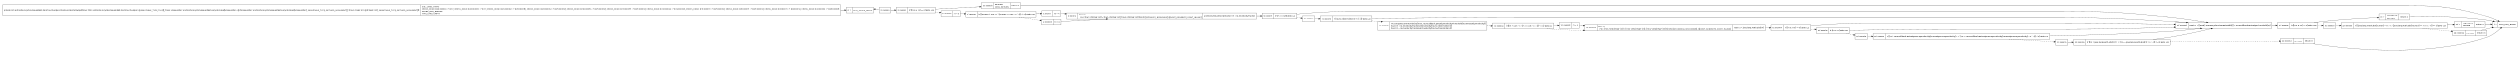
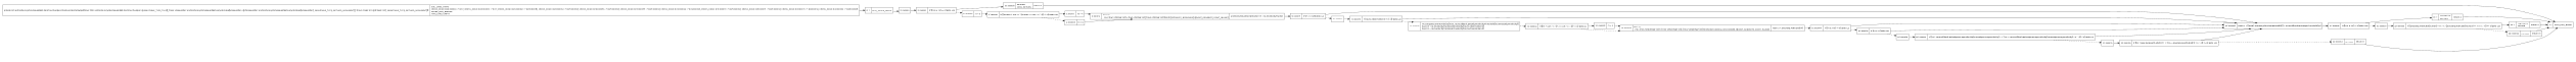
  digraph {
    fontname="Fira Sans"
    rankdir=LR
    node [fontname="Fira Sans" shape=record]
    edge [fontname="Fira Sans"]
    n1 [label="{0\:\ ?|MTH_ENTER_BLOCK\l}"]
    n2 [label="{2\:\ 0x0000}"]
    n3 [label="{3\:\ 0x0002|if ((r10 & 12) == 0) goto L30\l}"]
    n4 [label="{4\:\ 0x0004|r1 = 8\l}"]
    n5 [label="{29\:\ 0x007b|RETURN\lORIG_RETURN\l|return 0\l}"]
    n6 [label="{5\:\ 0x000c|if ((r8.mDx \> 0.0f ? 1 : (r8.mDx == 0.0f ? 0 : \-1)) \<= 0) goto L29\l}"]
    n7 [label="{1\:\ ?|MTH_EXIT_BLOCK\l}"]
    n8 [label="{6\:\ 0x000e|r0 = 8\l}"]
    n9 [label="{7\:\ 0x0011|r0 = 4\l}"]
    n10 [label="{8\:\ 0x0012|PHI: r0 \l  PHI: (r0v5 'dirFlag' int) = (r0v4 'dirFlag' int), (r0v8 'dirFlag' int) binds: [B:7:0x0011, B:6:0x000e] A[DONT_GENERATE, DONT_INLINE]\l|android.view.VelocityTracker r4 = r8.mVelocityTracker\l}"]
    n11 [label="{9\:\ 0x0014|if (r4 == null) goto L22\l}"]
    n12 [label="{10\:\ 0x0016}"]
    n13 [label="{24\:\ 0x005d|float r1 = ((float) r8.mRecyclerView.getWidth()) * r8.mCallback.getSwipeThreshold(r9)\l}"]
    n14 [label="{11\:\ 0x0019|if (r8.mActivePointerId \<= (\-1)) goto L22\l}"]
    n15 [label="{25\:\ 0x006e|if ((r10 & r0) == 0) goto L28\l}"]
    n16 [label="{12\:\ 0x001b|r4.computeCurrentVelocity(1000, r8.mCallback.getSwipeVelocityThreshold(r8.mMaxSwipeVelocity))\lfloat r4 = r8.mVelocityTracker.getXVelocity(r8.mActivePointerId)\lfloat r5 = r8.mVelocityTracker.getYVelocity(r8.mActivePointerId)\l}"]
    n17 [label="{13\:\ 0x003a|if ((r4 \> 0.0f ? 1 : (r4 == 0.0f ? 0 : \-1)) \<= 0) goto L12\l}"]
    n18 [label="{15\:\ 0x003d|r1 = 4\l}"]
    n19 [label="{16\:\ 0x003e|PHI: r1 \l  PHI: (r1v5 'velDirFlag' int) = (r1v0 'velDirFlag' int), (r1v6 'velDirFlag' int) binds: [B:13:0x003a, B:15:0x003d] A[DONT_GENERATE, DONT_INLINE]\l|float r2 = java.lang.Math.abs(r4)\l}"]
    n20 [label="{17\:\ 0x0044|if ((r1 & r10) == 0) goto L22\l}"]
    n21 [label="{18\:\ 0x0046|if (r0 != r1) goto L22\l}"]
    n22 [label="{19\:\ 0x0048}"]
    n23 [label="{20\:\ 0x0052|if ((r2 \> r8.mCallback.getSwipeEscapeVelocity(r8.mSwipeEscapeVelocity) ? 1 : (r2 == r8.mCallback.getSwipeEscapeVelocity(r8.mSwipeEscapeVelocity) ? 0 : \-1)) \< 0) goto L22\l}"]
    n24 [label="{21\:\ 0x0054}"]
    n25 [label="{22\:\ 0x005a|if ((r2 \> java.lang.Math.abs(r5) ? 1 : (r2 == java.lang.Math.abs(r5) ? 0 : \-1)) \<= 0) goto L22\l}"]
    n26 [label="{23\:\ 0x005c|RETURN\l|return r1\l}"]
    n27 [label="{26\:\ 0x0070}"]
    n28 [label="{31\:\ ?|SYNTHETIC\lRETURN\l|return 0\l}"]
    n29 [label="{27\:\ 0x0078|if ((java.lang.Math.abs(r8.mDx) \> r1 ? 1 : (java.lang.Math.abs(r8.mDx) == r1 ? 0 : \-1)) \<= 0) goto L27\l}"]
    n30 [label="{28\:\ 0x007a|RETURN\l|return r0\l}"]
    n31 [label="{32\:\ ?|SYNTHETIC\lRETURN\l|return 0\l}"]
    n32 [label="{private int androidx.recyclerview.widget.ItemTouchHelper.checkHorizontalSwipe((r8v0 'this' androidx.recyclerview.widget.ItemTouchHelper A[IMMUTABLE_TYPE, THIS]), (r9v0 'viewHolder' androidx.recyclerview.widget.RecyclerView$ViewHolder A[D('viewHolder' androidx.recyclerview.widget.RecyclerView$ViewHolder), IMMUTABLE_TYPE, METHOD_ARGUMENT]), (r10v0 'flags' int A[D('flags' int), IMMUTABLE_TYPE, METHOD_ARGUMENT]))  | USE_LINES_HINTS\lCROSS_EDGE: B:28:0x007a \-\> B:1:?, CROSS_EDGE: B:30:0x007c \-\> B:1:?, CROSS_EDGE: B:25:0x006e \-\> B:29:0x007b, CROSS_EDGE: B:20:0x0052 \-\> B:24:0x005d, CROSS_EDGE: B:18:0x0046 \-\> B:24:0x005d, CROSS_EDGE: B:17:0x0044 \-\> B:24:0x005d, CROSS_EDGE: B:13:0x003a \-\> B:16:0x003e, CROSS_EDGE: B:11:0x0019 \-\> B:24:0x005d, CROSS_EDGE: B:9:0x0014 \-\> B:24:0x005d, CROSS_EDGE: B:7:0x0011 \-\> B:8:0x0012, CROSS_EDGE: B:3:0x0002 \-\> B:29:0x007b\lINLINE_NOT_NEEDED\lTYPE_VARS: EMPTY\l}"]
-   n2 -> n1
+   n1 -> n2
    n2 -> n3
    n3 -> n4 [style=dashed]
    n3 -> n5
    n4 -> n6
    n5 -> n7
    n6 -> n8 [style=dashed]
    n6 -> n9
    n8 -> n10
    n9 -> n10
    n10 -> n11
    n11 -> n12 [style=dashed]
    n11 -> n13
    n12 -> n14
    n13 -> n15
    n14 -> n13
    n14 -> n16 [style=dashed]
    n15 -> n27 [style=dashed]
    n15 -> n28
    n16 -> n17 [style=dashed]
    n17 -> n18
    n17 -> n19 [style=dashed]
    n18 -> n19
    n19 -> n20
    n20 -> n13
    n20 -> n21 [style=dashed]
    n21 -> n13
    n21 -> n22 [style=dashed]
    n22 -> n23
    n23 -> n13
    n23 -> n24 [style=dashed]
    n24 -> n25
    n25 -> n13
    n25 -> n26 [style=dashed]
    n26 -> n7
    n27 -> n29
    n28 -> n7
    n29 -> n30 [style=dashed]
    n29 -> n31
    n30 -> n7
    n31 -> n7
    n32 -> n1
  }
